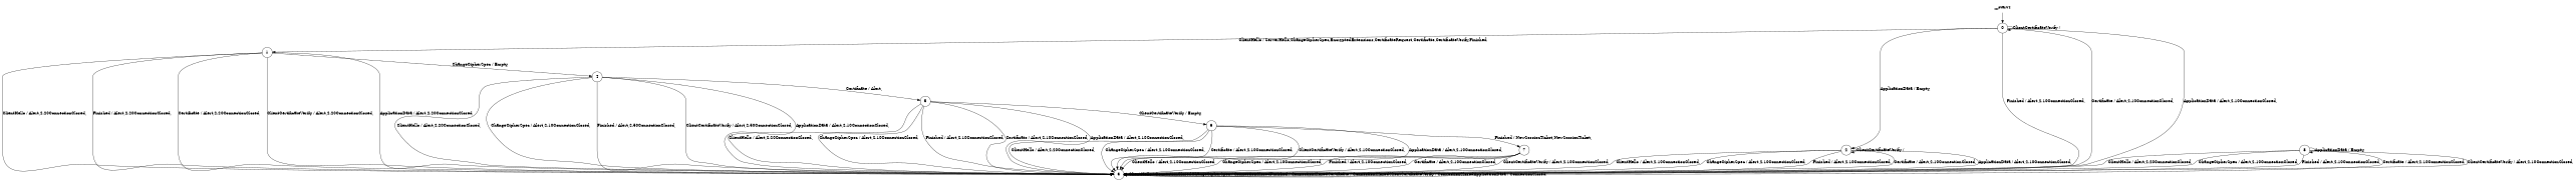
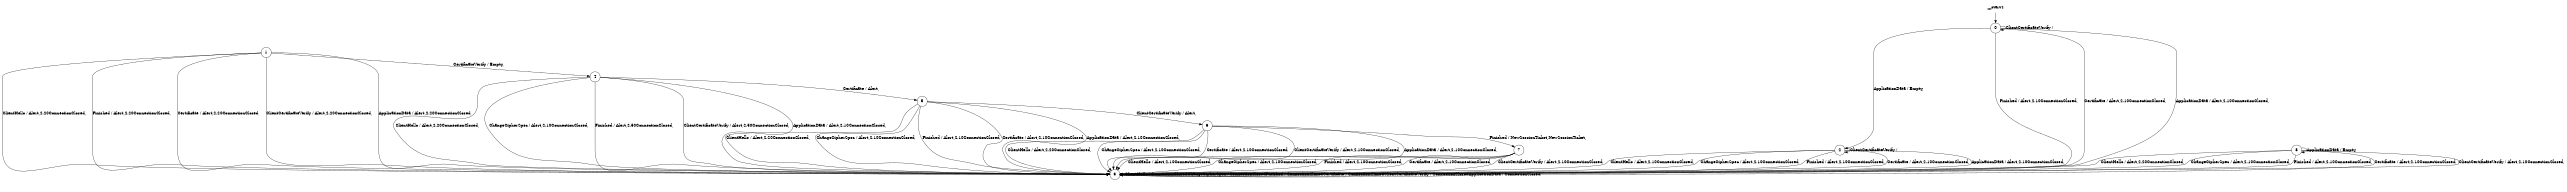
  digraph {
    node [shape=circle]
    n1 [label=__start4 shape=none]
    n2 [label=0]
    n3 [label=1]
    n4 [label=2]
    n5 [label=3]
    n6 [label=4]
    n7 [label=5]
    n8 [label=6]
    n9 [label=7]
    n10 [label=8]
    n1 -> n2
    n2 -> n2 [label="ClientCertificateVerify / "]
-   n2 -> n3 [label="ClientHello / ServerHello,ChangeCipherSpec,EncryptedExtensions,CertificateRequest,Certificate,CertificateVerify,Finished,"]
    n2 -> n4 [label="ApplicationData / Empty,"]
    n2 -> n5 [label="Finished / Alert,2.10ConnectionClosed,"]
    n2 -> n5 [label="Certificate / Alert,2.10ConnectionClosed,"]
    n2 -> n5 [label="ApplicationData / Alert,2.10ConnectionClosed,"]
    n3 -> n5 [label="ClientHello / Alert,2.20ConnectionClosed,"]
    n3 -> n5 [label="Finished / Alert,2.20ConnectionClosed,"]
    n3 -> n5 [label="Certificate / Alert,2.20ConnectionClosed,"]
    n3 -> n5 [label="ClientCertificateVerify / Alert,2.20ConnectionClosed,"]
    n3 -> n5 [label="ApplicationData / Alert,2.20ConnectionClosed,"]
-   n3 -> n6 [label="ChangeCipherSpec / Empty,"]
+   n3 -> n6 [label="CertificateVerify / Empty,"]
    n4 -> n4 [label="ClientCertificateVerify / "]
    n4 -> n5 [label="ClientHello / Alert,2.10ConnectionClosed,"]
    n4 -> n5 [label="ChangeCipherSpec / Alert,2.10ConnectionClosed,"]
    n4 -> n5 [label="Finished / Alert,2.10ConnectionClosed,"]
    n4 -> n5 [label="Certificate / Alert,2.10ConnectionClosed,"]
    n4 -> n5 [label="ApplicationData / Alert,2.10ConnectionClosed,"]
    n5 -> n5 [label="ClientHello / ConnectionClosed"]
    n5 -> n5 [label="ChangeCipherSpec / ConnectionClosed"]
    n5 -> n5 [label="Finished / ConnectionClosed"]
    n5 -> n5 [label="Certificate / ConnectionClosed"]
    n5 -> n5 [label="ClientCertificateVerify / ConnectionClosed"]
    n5 -> n5 [label="ApplicationData / ConnectionClosed"]
    n6 -> n5 [label="ClientHello / Alert,2.20ConnectionClosed,"]
    n6 -> n5 [label="ChangeCipherSpec / Alert,2.10ConnectionClosed,"]
    n6 -> n5 [label="Finished / Alert,2.50ConnectionClosed,"]
    n6 -> n5 [label="ClientCertificateVerify / Alert,2.50ConnectionClosed,"]
    n6 -> n5 [label="ApplicationData / Alert,2.10ConnectionClosed,"]
    n6 -> n7 [label="Certificate / Alert,"]
    n7 -> n5 [label="ClientHello / Alert,2.20ConnectionClosed,"]
    n7 -> n5 [label="ChangeCipherSpec / Alert,2.10ConnectionClosed,"]
    n7 -> n5 [label="Finished / Alert,2.10ConnectionClosed,"]
    n7 -> n5 [label="Certificate / Alert,2.10ConnectionClosed,"]
    n7 -> n5 [label="ApplicationData / Alert,2.10ConnectionClosed,"]
-   n7 -> n8 [label="ClientCertificateVerify / Empty,"]
+   n7 -> n8 [label="ClientCertificateVerify / Alert,"]
    n8 -> n5 [label="ClientHello / Alert,2.20ConnectionClosed,"]
    n8 -> n5 [label="ChangeCipherSpec / Alert,2.10ConnectionClosed,"]
    n8 -> n5 [label="Certificate / Alert,2.10ConnectionClosed,"]
    n8 -> n5 [label="ClientCertificateVerify / Alert,2.10ConnectionClosed,"]
    n8 -> n5 [label="ApplicationData / Alert,2.10ConnectionClosed,"]
    n8 -> n9 [label="Finished / NewSessionTicket,NewSessionTicket,"]
    n9 -> n5 [label="ClientHello / Alert,2.10ConnectionClosed,"]
    n9 -> n5 [label="ChangeCipherSpec / Alert,2.10ConnectionClosed,"]
    n9 -> n5 [label="Finished / Alert,2.10ConnectionClosed,"]
    n9 -> n5 [label="Certificate / Alert,2.10ConnectionClosed,"]
    n9 -> n5 [label="ClientCertificateVerify / Alert,2.10ConnectionClosed,"]
    n10 -> n5 [label="ClientHello / Alert,2.20ConnectionClosed,"]
    n10 -> n5 [label="ChangeCipherSpec / Alert,2.10ConnectionClosed,"]
    n10 -> n5 [label="Finished / Alert,2.10ConnectionClosed,"]
    n10 -> n5 [label="Certificate / Alert,2.10ConnectionClosed,"]
    n10 -> n5 [label="ClientCertificateVerify / Alert,2.10ConnectionClosed,"]
    n10 -> n10 [label="ApplicationData / Empty,"]
  }
